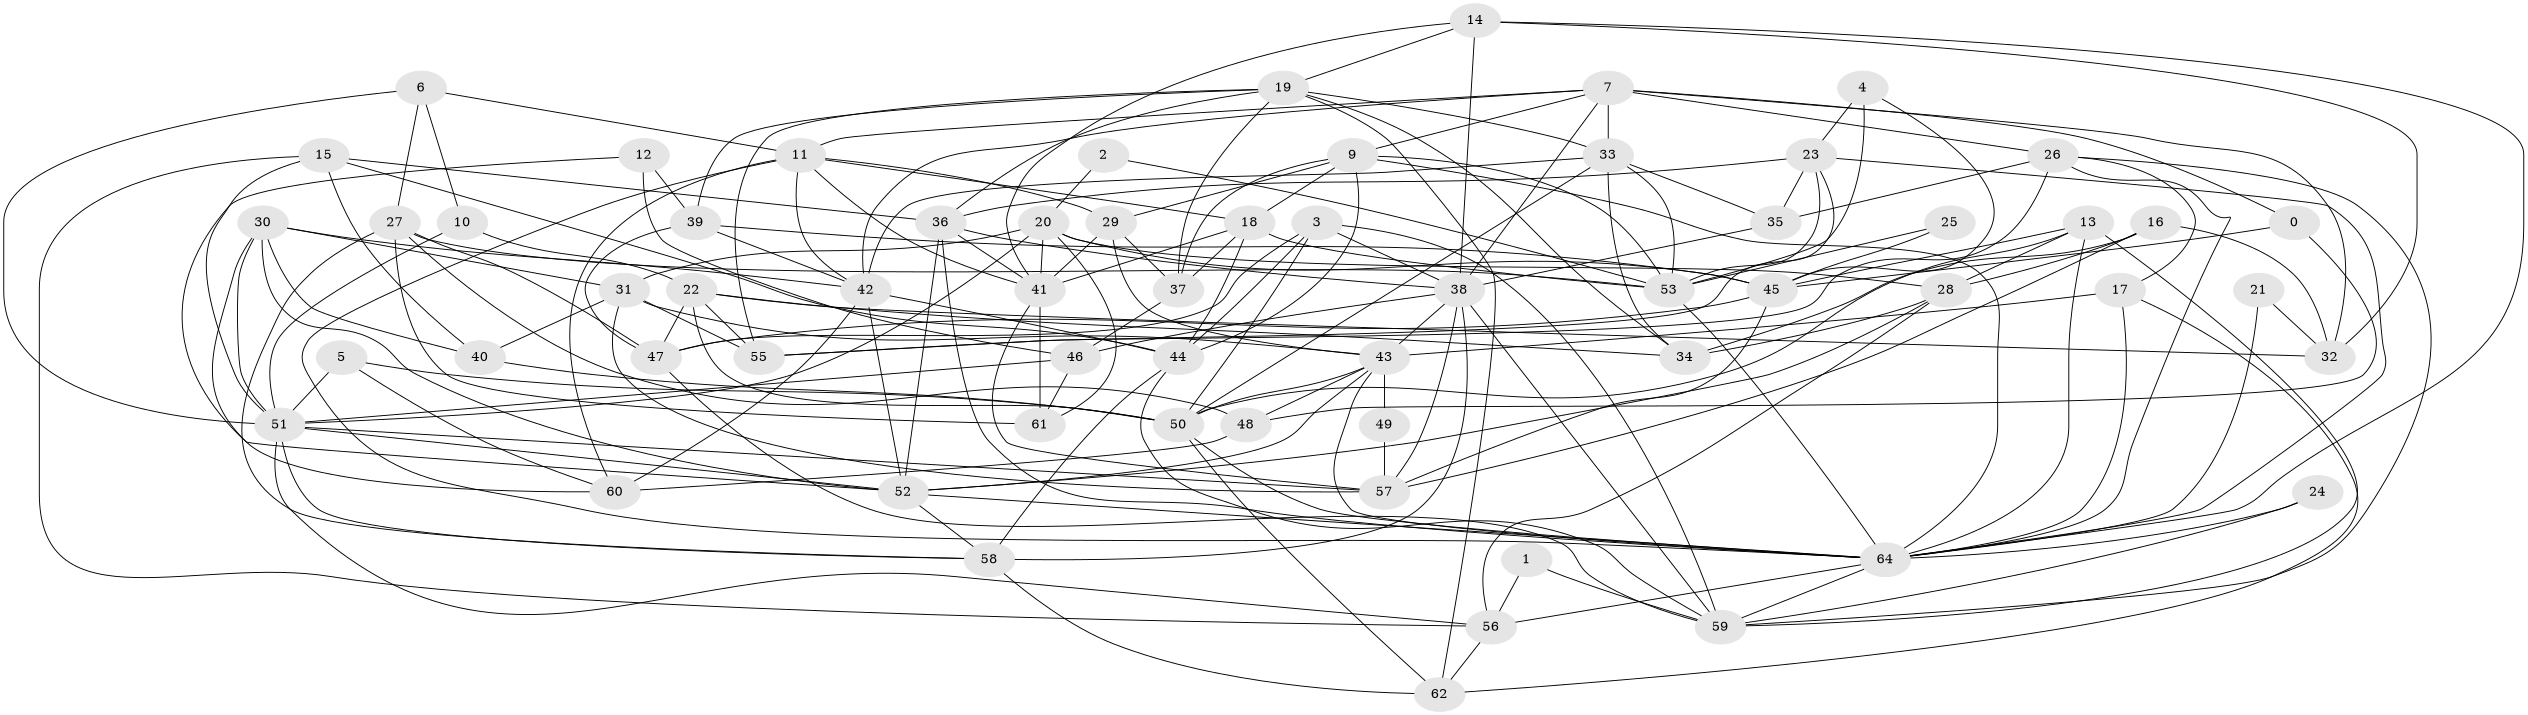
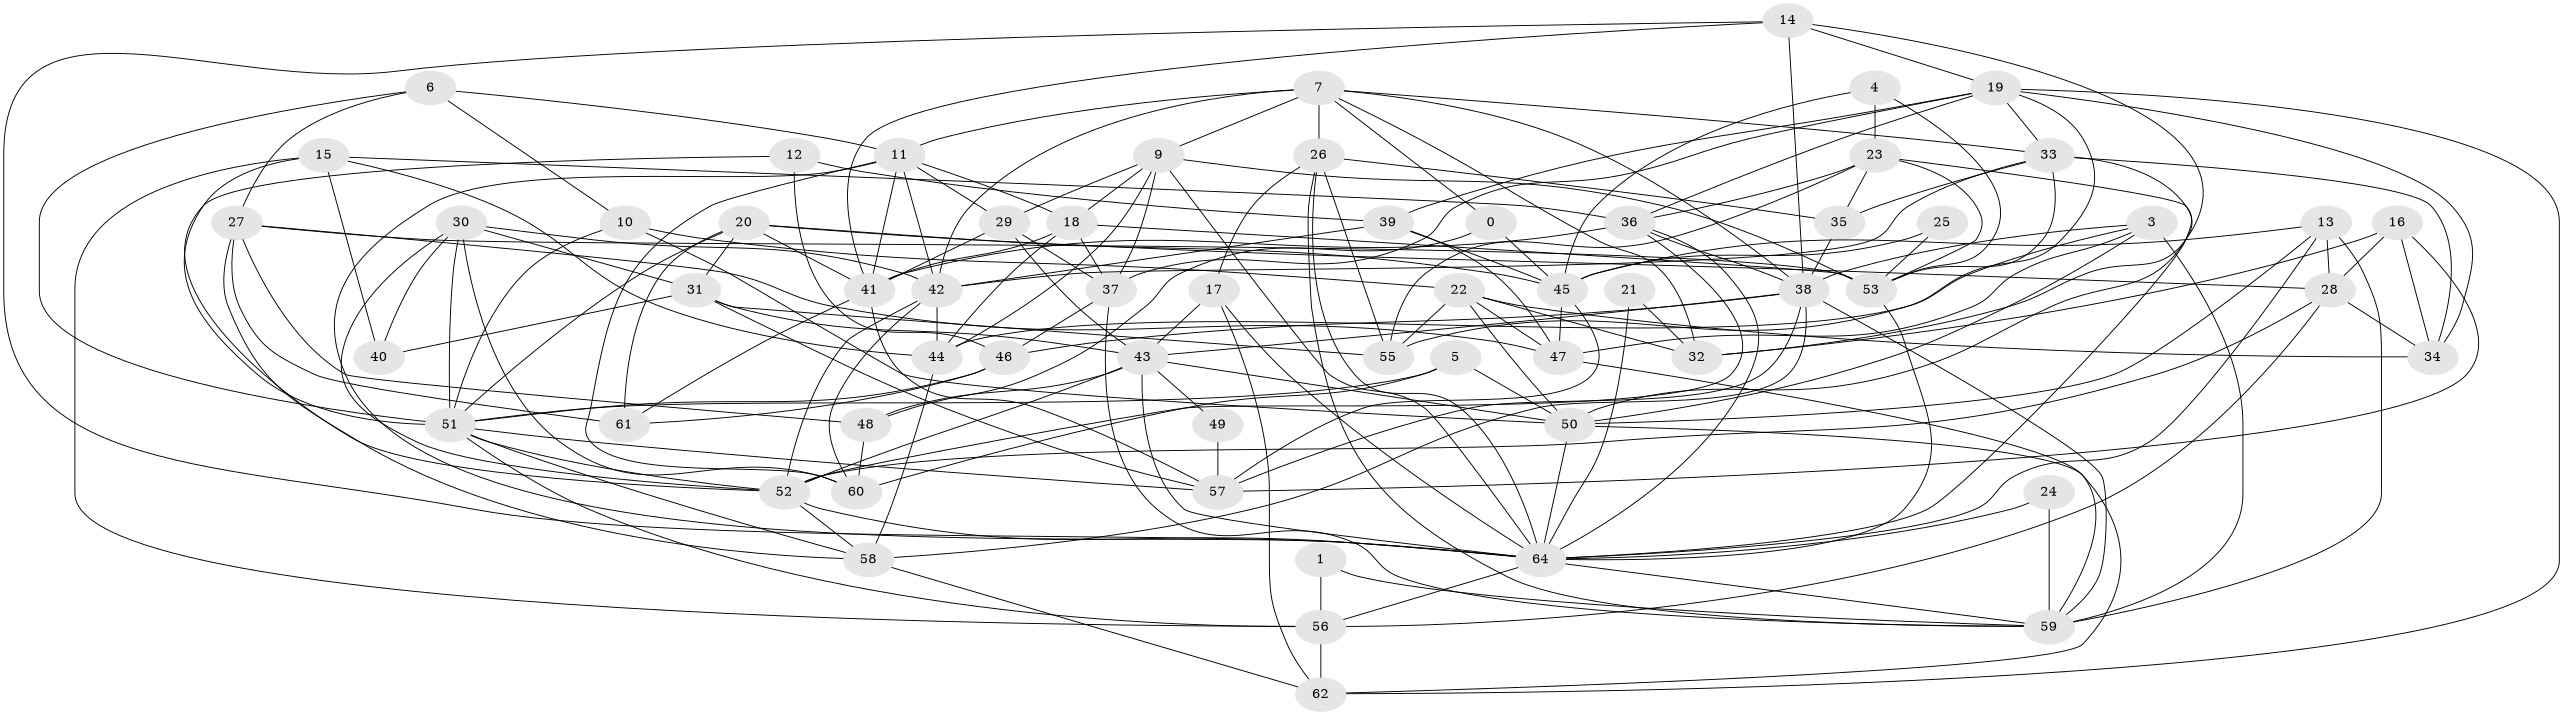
  graph {
    node [color=gray90 style=filled]
    edge [weight=1.0]
    1
    56
    59
    62
-   2
    20
    53
    45
    51
    41
    28
    31
    61
    n14 [label=64]
    3
    38
    44
    47
    50
    46
    57
    43
    58
    4
    23
    36
    55
    35
    5
    60
    52
    6
    10
    11
    27
    22
    42
    18
    29
    48
    7
    n42 [label=0]
    9
    26
    32
    33
    37
    17
    34
    12
    39
    13
    14
    19
    15
    40
    16
    49
    21
    24
    25
    30
    1 -- 56
    1 -- 59
    56 -- 62
-   2 -- 20
-   2 -- 53
    20 -- 45
    20 -- 51
    20 -- 41
    20 -- 28
    20 -- 31
    20 -- 61
    53 -- n14
    45 -- 47
    45 -- 57
    51 -- 56
    51 -- 57
    51 -- 58
    51 -- 52 [weight=2.0]
    41 -- 61
    41 -- 57
    28 -- 56
    28 -- 52
    28 -- 34
    31 -- 57
    31 -- 43
    31 -- 55
    31 -- 40
    n14 -- 56
    n14 -- 59
    3 -- 59
    3 -- 38
    3 -- 44
    3 -- 47
    3 -- 50
    38 -- 59
    38 -- 46
    38 -- 57
    38 -- 43
    38 -- 58
-   44 -- 59
+   37 -- 59
    44 -- 58
    47 -- 59
    50 -- 62
    50 -- n14
    46 -- 51
    46 -- 61
    43 -- n14
    43 -- 50
    43 -- 52
    43 -- 48
    43 -- 49
    58 -- 62
    4 -- 53
    4 -- 45
    4 -- 23
    23 -- 53
    23 -- n14
    23 -- 36
    23 -- 55
    23 -- 35
    36 -- 41
    36 -- n14
    36 -- 38
    36 -- 52
    35 -- 38
    5 -- 51
    5 -- 50
    5 -- 60
    52 -- n14
    52 -- 58
    6 -- 51
    6 -- 10
    6 -- 11
    6 -- 27
    10 -- 51
    10 -- 22
    11 -- 41
    11 -- n14
    11 -- 60
    11 -- 42
    11 -- 18
    11 -- 29
    27 -- 53
    27 -- 61 [weight=2.0]
    27 -- 47
    27 -- 58
    27 -- 48
    22 -- 47
    22 -- 50
    22 -- 55
    22 -- 32
    22 -- 34
    42 -- 44
    42 -- 60
    42 -- 52
    18 -- 53
    18 -- 41
    18 -- 44
    18 -- 37
    29 -- 41
    29 -- 43
    29 -- 37
    48 -- 60 [weight=2.0]
    7 -- 38
    7 -- 11
    7 -- 42
    7 -- n42
    7 -- 9
    7 -- 26 [weight=2.0]
    7 -- 32
    7 -- 33
    n42 -- 45
    n42 -- 48
    9 -- 53
    9 -- n14
    9 -- 44
    9 -- 18
    9 -- 29
    9 -- 37
    26 -- 59
    26 -- n14
    26 -- 55
    26 -- 35
    26 -- 17
    33 -- 53
    33 -- 50
    33 -- 35
    33 -- 42
    33 -- 34
    37 -- 46
    17 -- 62
    17 -- n14
    17 -- 43
    12 -- 46
    12 -- 52
    12 -- 39
    39 -- 45
    39 -- 47
    39 -- 42
    13 -- 59
    13 -- 45 [weight=2.0]
    13 -- 28
    13 -- n14
    13 -- 50
    14 -- 41
    14 -- n14
    14 -- 38
    14 -- 32
    14 -- 19
    19 -- 62
    19 -- 36
    19 -- 55
    19 -- 33
    19 -- 37
    19 -- 34
    19 -- 39
    15 -- 56
    15 -- 51
    15 -- 44
    15 -- 36
    15 -- 40
-   40 -- 50
+   10 -- 50
    16 -- 28
    16 -- 57
    16 -- 32
    16 -- 34
    49 -- 57
    21 -- n14
    21 -- 32
    24 -- 59
    24 -- n14
    25 -- 53
    25 -- 45
    30 -- 51
    30 -- 31
    30 -- 60
    30 -- 52
    30 -- 42
    30 -- 40
  }
